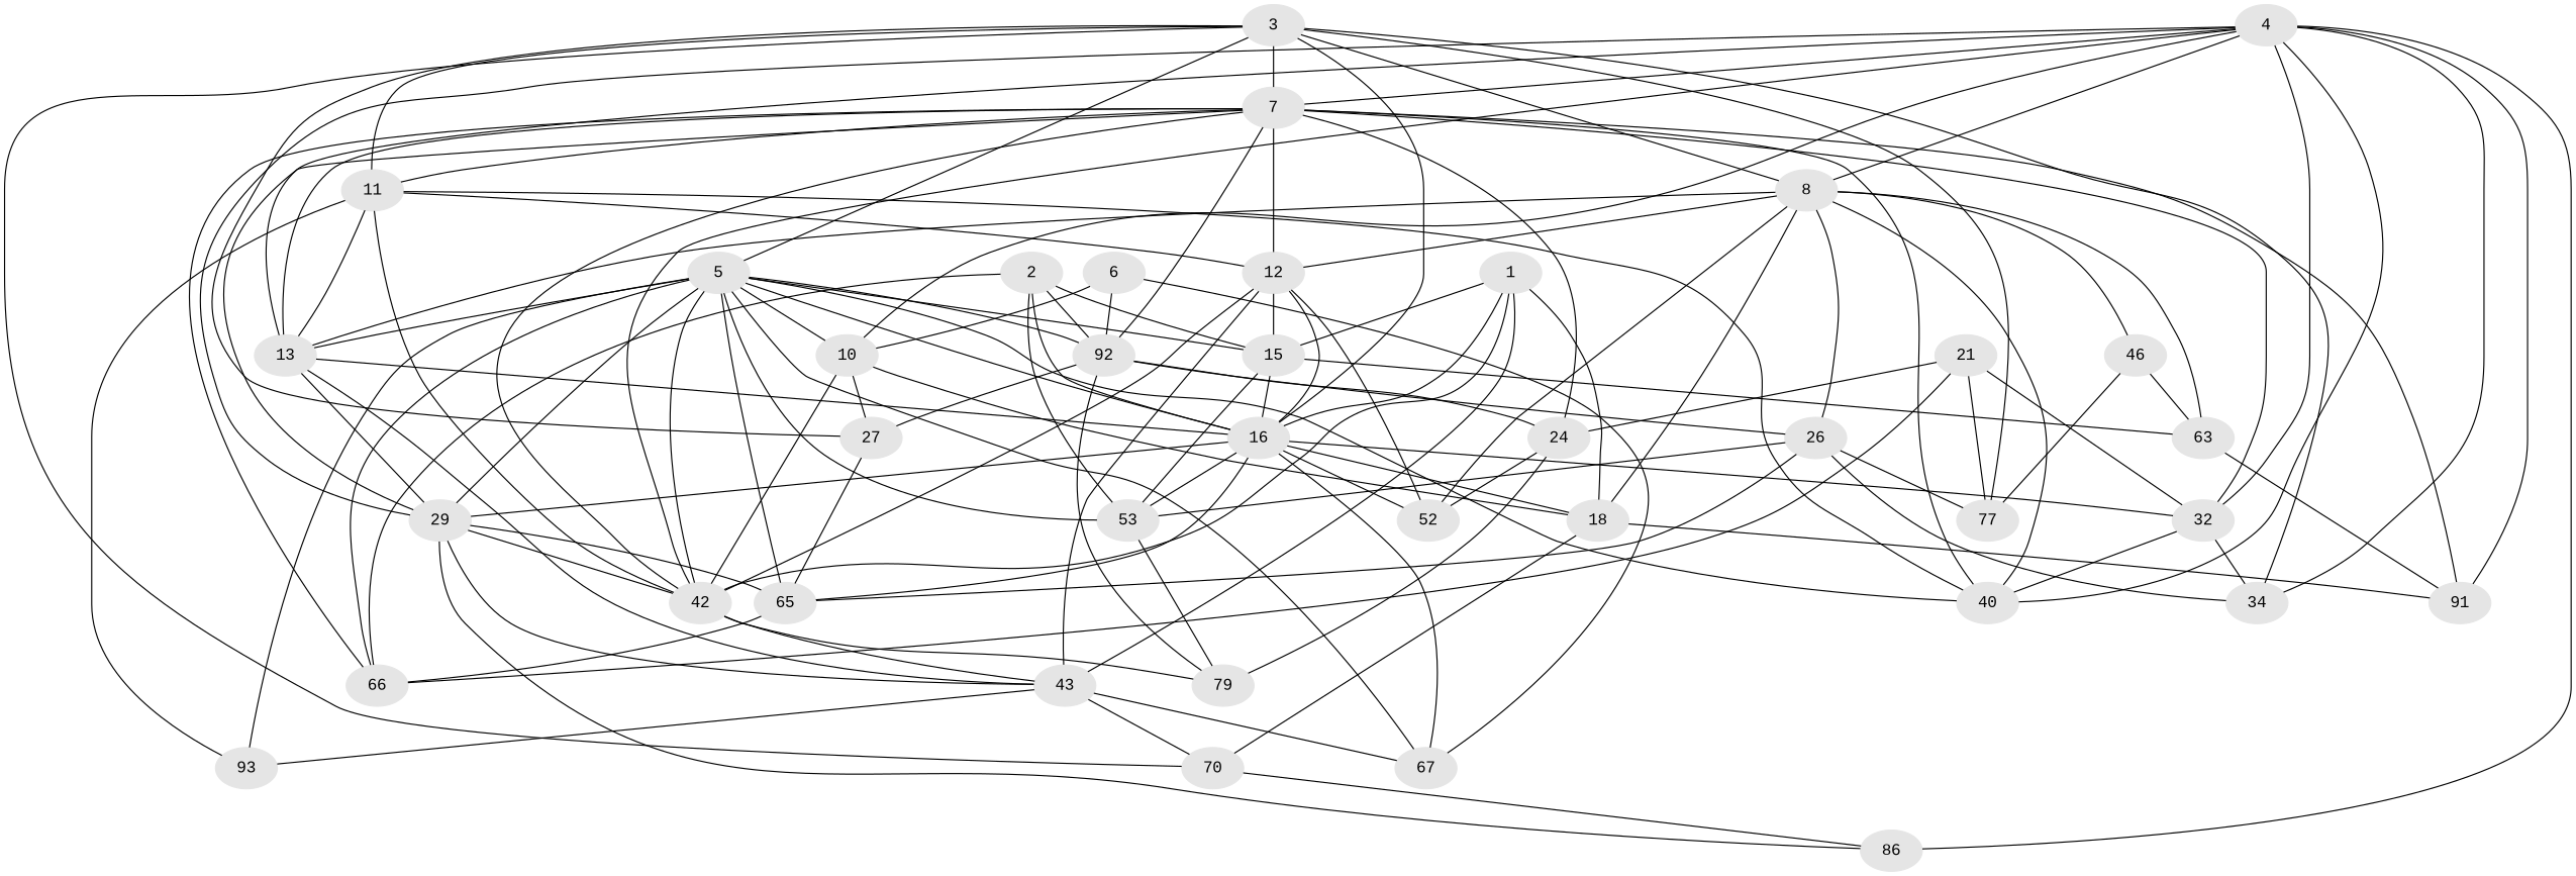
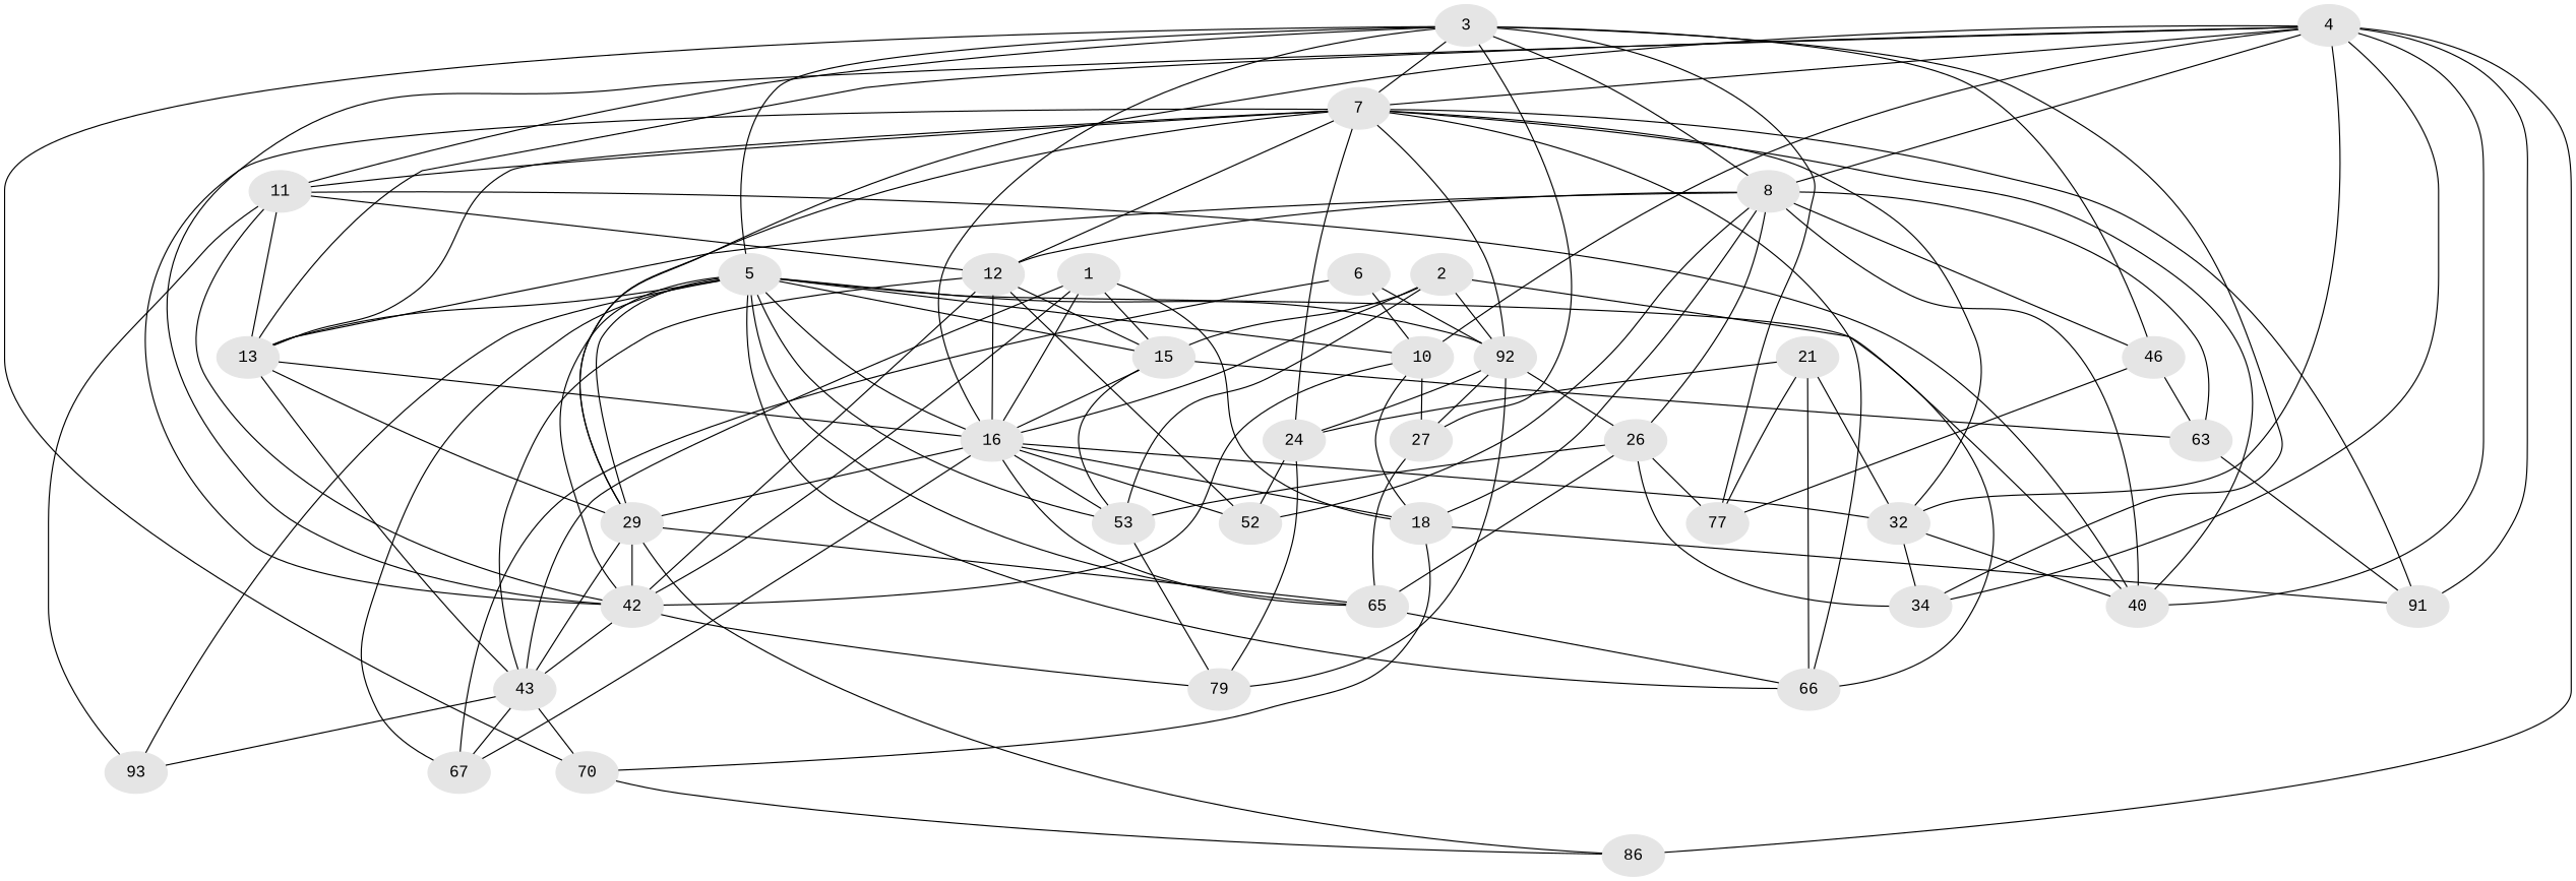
  graph {
    fontname="Liberation Mono"
    node [color=gray90 fontname="Liberation Mono" style=filled]
    edge [fontname="Liberation Mono"]
    1 [super="+51+71"]
    15 [super="+54+31"]
    16 [super="+98+72+20"]
    18 [super="+36"]
    42 [super="+61"]
    43 [super="+60+59+44"]
    53 [super="+73"]
    63
    29 [super="+56+69"]
    32 [super="+88"]
    65 [super="+83"]
    67
    52
    70
    91
    79
    93
    2 [super="+81"]
    n19 [label=92 super="+76+78"]
    66 [super="+87"]
    27
    24 [super="+35"]
    26 [super="+64"]
    3 [super="+19+82+62"]
    5 [super="+90+97+57+38"]
    7 [super="+23+25+55"]
    8 [super="+28+33"]
    11 [super="+17+45"]
    34
    46
    77
    10 [super="+80"]
    13 [super="+39"]
    40 [super="+47"]
    12 [super="+49"]
    86
    4 [super="+14+9"]
    6
    21
    1 -- 15 [weight=2]
    1 -- 16
    1 -- 18
    1 -- 42 [weight=2]
    1 -- 43 [weight=2]
    15 -- 16
    15 -- 53
    15 -- 63
    16 -- 18
    16 -- 53
    16 -- 29 [weight=2]
    16 -- 32
    16 -- 65
    16 -- 67
    16 -- 52
    18 -- 70
    18 -- 91
    42 -- 43
    42 -- 79
    43 -- 67
    43 -- 70
    43 -- 93
    53 -- 79
    63 -- 91
    29 -- 42
    29 -- 43
    29 -- 65
    29 -- 86
    32 -- 34
    32 -- 40
    65 -- 66
    70 -- 86
    2 -- 15
    2 -- 16
    2 -- 53
    2 -- n19
    2 -- 66 [weight=2]
    n19 -- 79
    n19 -- 27
    n19 -- 24
    n19 -- 26
    27 -- 65
    24 -- 52
    24 -- 79
    26 -- 53
    26 -- 65
    26 -- 34
    26 -- 77
    3 -- 16
    3 -- 70
    3 -- 27
    3 -- 5
    3 -- 7
    3 -- 8
    3 -- 11
    3 -- 34
+   3 -- 46
    3 -- 77
    5 -- 15
    5 -- 16 [weight=2]
    5 -- 42
    5 -- 53
    5 -- 29
    5 -- 65
    5 -- 67
    5 -- 93 [weight=2]
    5 -- n19
    5 -- 66
    5 -- 10
    5 -- 13
    5 -- 40
    7 -- 42
    7 -- 29
    7 -- 32
    7 -- 91
    7 -- n19
    7 -- 66
    7 -- 24 [weight=2]
    7 -- 11
    7 -- 13
    7 -- 40
    7 -- 12
    8 -- 18
    8 -- 63
    8 -- 52
    8 -- 26
    8 -- 46
    8 -- 13
    8 -- 40
    8 -- 12
    11 -- 42 [weight=2]
    11 -- 93
    11 -- 13
    11 -- 40
    11 -- 12
    46 -- 63
    46 -- 77
    10 -- 18
    10 -- 42
    10 -- 27
    13 -- 16
    13 -- 43
    13 -- 29
    12 -- 15
    12 -- 16
    12 -- 42
    12 -- 43
    12 -- 52
    4 -- 42
    4 -- 29
    4 -- 32
    4 -- 91
    4 -- 7
    4 -- 8
    4 -- 34
    4 -- 10
    4 -- 13
    4 -- 40
    4 -- 86 [weight=2]
    6 -- 67
    6 -- n19
    6 -- 10
    21 -- 32
    21 -- 66
    21 -- 24
    21 -- 77
  }
